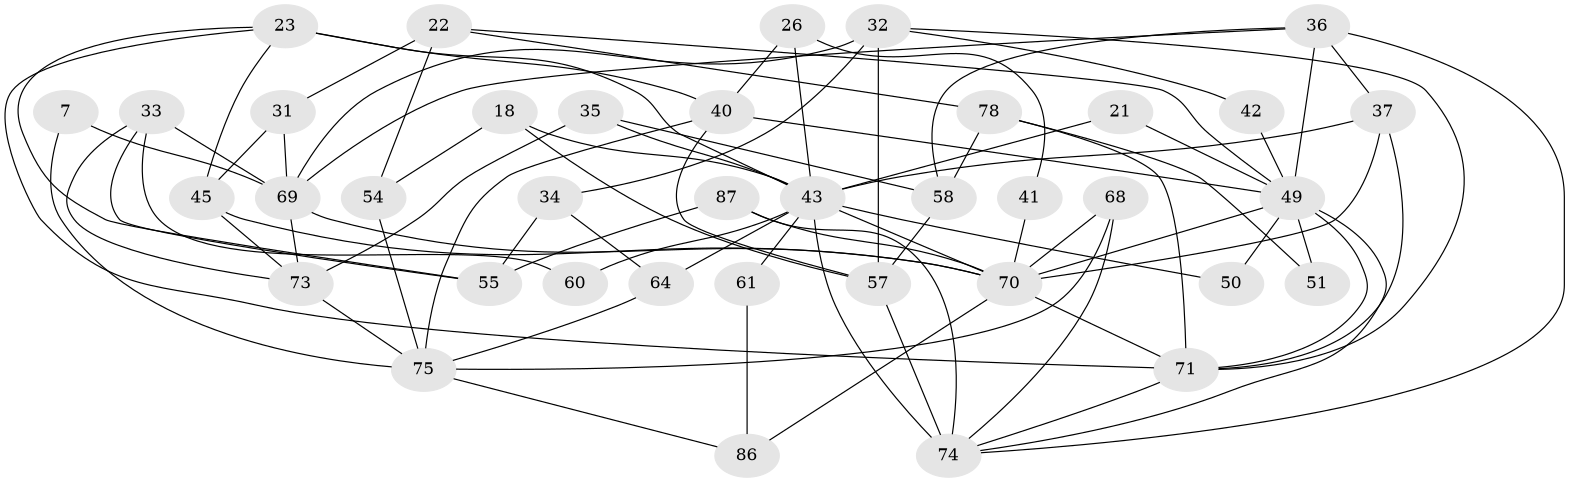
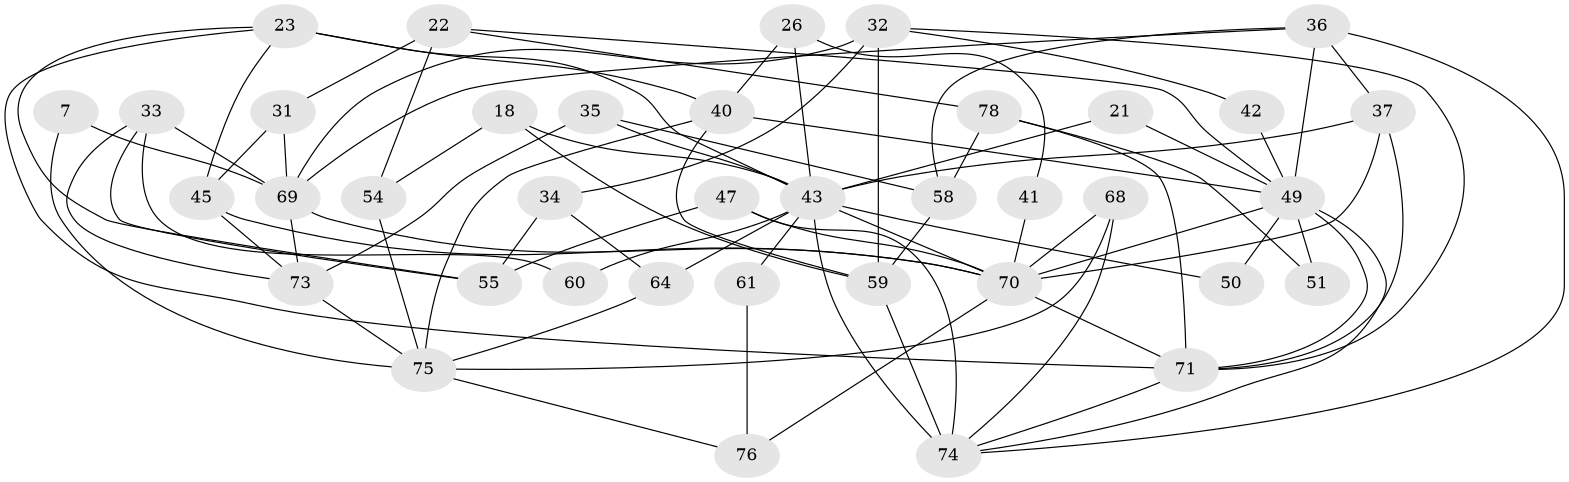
  graph {
    node [color=gray90 style=filled]
    69 [super="+8+66"]
    73 [super="+72+65"]
    70 [super="+56+67+48"]
    7
    75
-   76 [label=86]
+   76
    43 [super="+28+24"]
    60
    64 [super="+44"]
    74 [super="+12+53"]
    50
    61
    18
    54
-   59 [super="+11" label=57]
+   59 [super="+11"]
    21
    49 [super="+17+30"]
    71 [super="+63"]
    51
    22 [super="+1"]
    31 [super="+25"]
    n22 [label=78 super="+29"]
    45 [super="+27"]
    58 [super="+4"]
    40 [super="+3"]
    23
    55 [super="+2"]
    26
    41 [super="+13+39"]
    32
    34
    42
    33
    35
    36
    37
-   47 [label=87]
+   47
    68 [super="+62"]
    69 -- 73
    69 -- 70 [weight=2]
    73 -- 75 [weight=2]
    70 -- 76
    70 -- 71 [weight=2]
    7 -- 69
    7 -- 75
    75 -- 76
    43 -- 70 [weight=3]
    43 -- 60
    43 -- 64 [weight=2]
    43 -- 74 [weight=3]
    43 -- 50
    43 -- 61 [weight=2]
    64 -- 75
    61 -- 76
    18 -- 43 [weight=2]
    18 -- 54
    18 -- 59
    54 -- 75
    59 -- 74
    21 -- 43
    21 -- 49
    49 -- 70 [weight=4]
    49 -- 74
    49 -- 50
    49 -- 71 [weight=2]
    49 -- 51 [weight=2]
    71 -- 74
    22 -- 54 [weight=2]
    22 -- 49
    22 -- 31
    22 -- n22
    31 -- 69 [weight=2]
    31 -- 45
    n22 -- 71
    n22 -- 51
    n22 -- 58
    45 -- 73
    45 -- 70
    58 -- 59
    40 -- 75 [weight=2]
    40 -- 59
    40 -- 49
    23 -- 43
    23 -- 71
    23 -- 45
    23 -- 40 [weight=2]
    23 -- 55
    26 -- 43
    26 -- 40
    26 -- 41
    41 -- 70
    32 -- 69 [weight=2]
    32 -- 59 [weight=2]
    32 -- 71
    32 -- 34
    32 -- 42
    34 -- 64
    34 -- 55
    42 -- 49
    33 -- 69 [weight=2]
    33 -- 73
    33 -- 60
    33 -- 55
    35 -- 73
    35 -- 43
    35 -- 58
    36 -- 69
    36 -- 74
    36 -- 49 [weight=2]
    36 -- 58 [weight=2]
    36 -- 37
    37 -- 70 [weight=2]
    37 -- 43 [weight=2]
    37 -- 71
    47 -- 70 [weight=3]
    47 -- 74
    47 -- 55 [weight=2]
    68 -- 70 [weight=2]
    68 -- 75
    68 -- 74
  }
